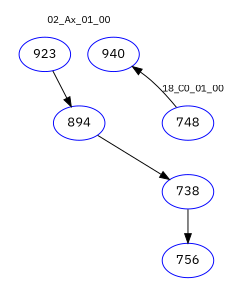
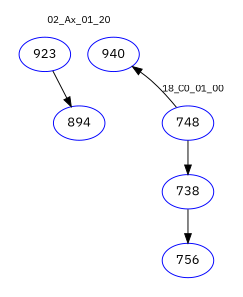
  digraph {
    fontname="IBM Plex Sans"
    node [color=blue fontname="IBM Plex Sans"]
    edge [color=black fontname="IBM Plex Sans"]
    n1 [label=923]
    n2 [label=894]
    n3 [label=940]
    n4 [label=748]
    n5 [label=738]
    n6 [label=756]
    subgraph cluster_1 {
      color=white
      fontsize=10
-     label="02_Ax_01_00"
+     label="02_Ax_01_20"
      n1
      n2
      n3
    }
    subgraph cluster_2 {
      color=white
      fontsize=10
      label="18_C0_01_00"
      n4
      n5
      n6
    }
    n1 -> n2
    n4 -> n3
-   n2 -> n5
+   n4 -> n5
    n5 -> n6
  }
